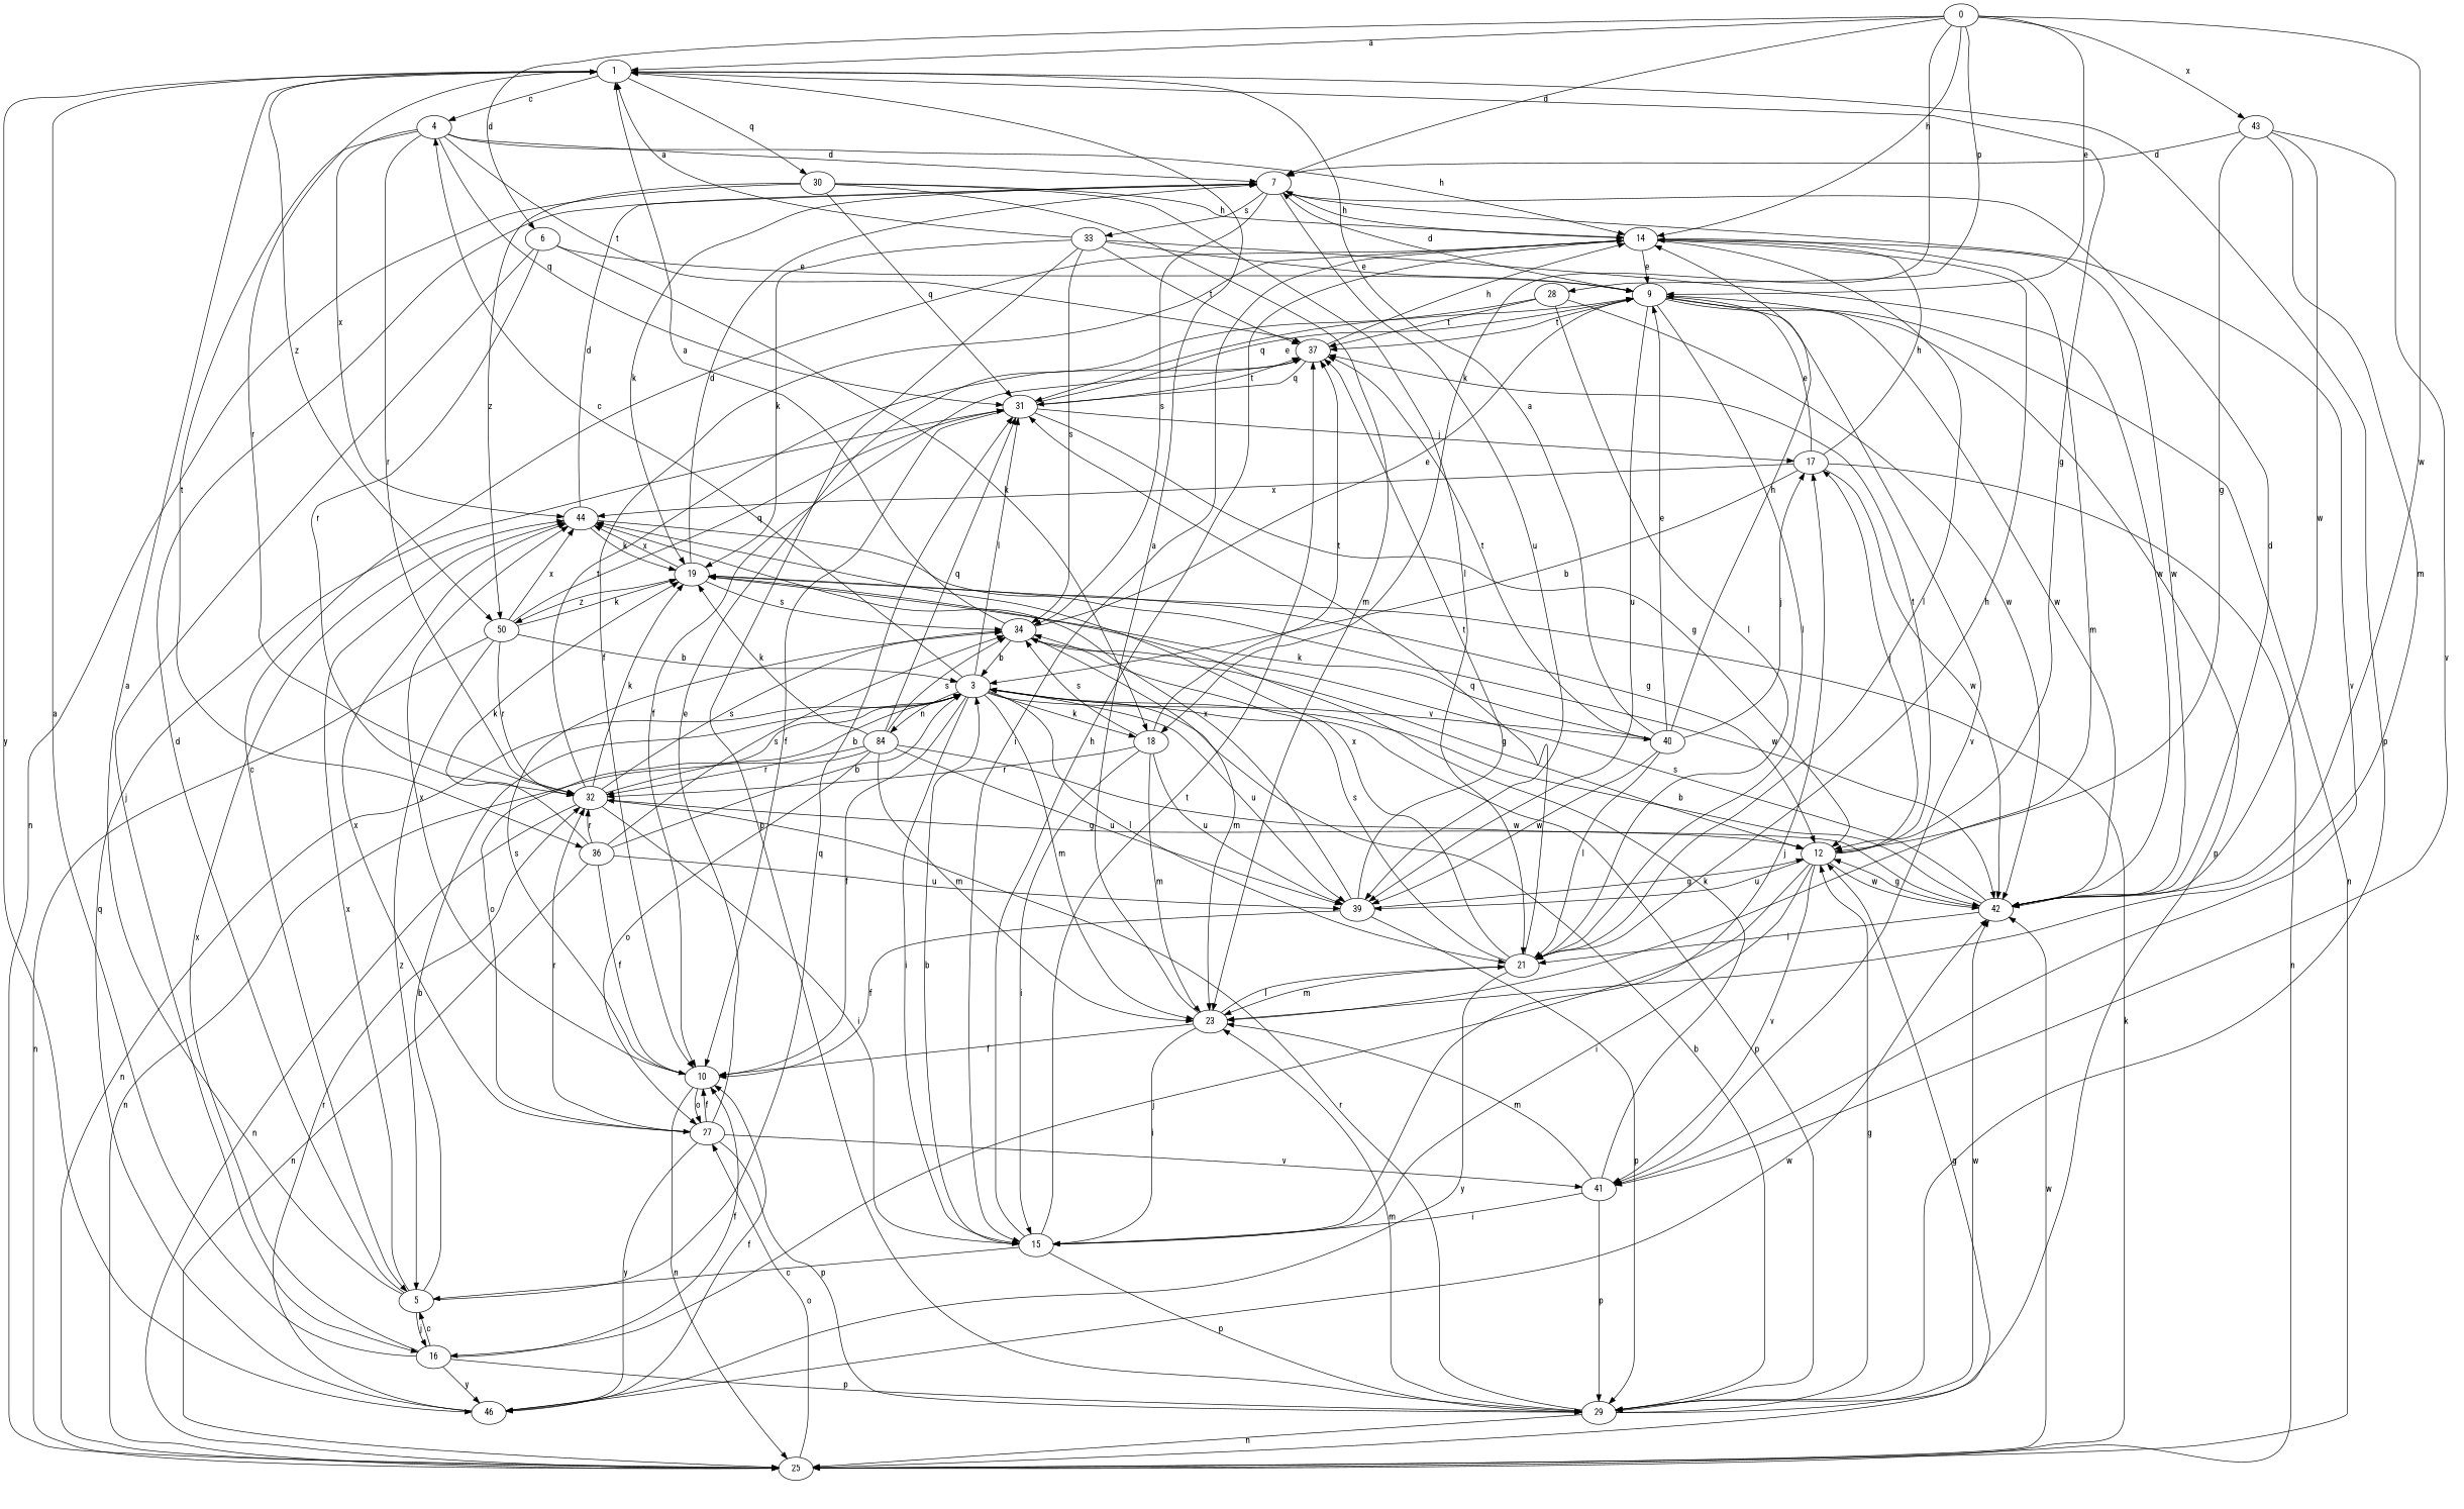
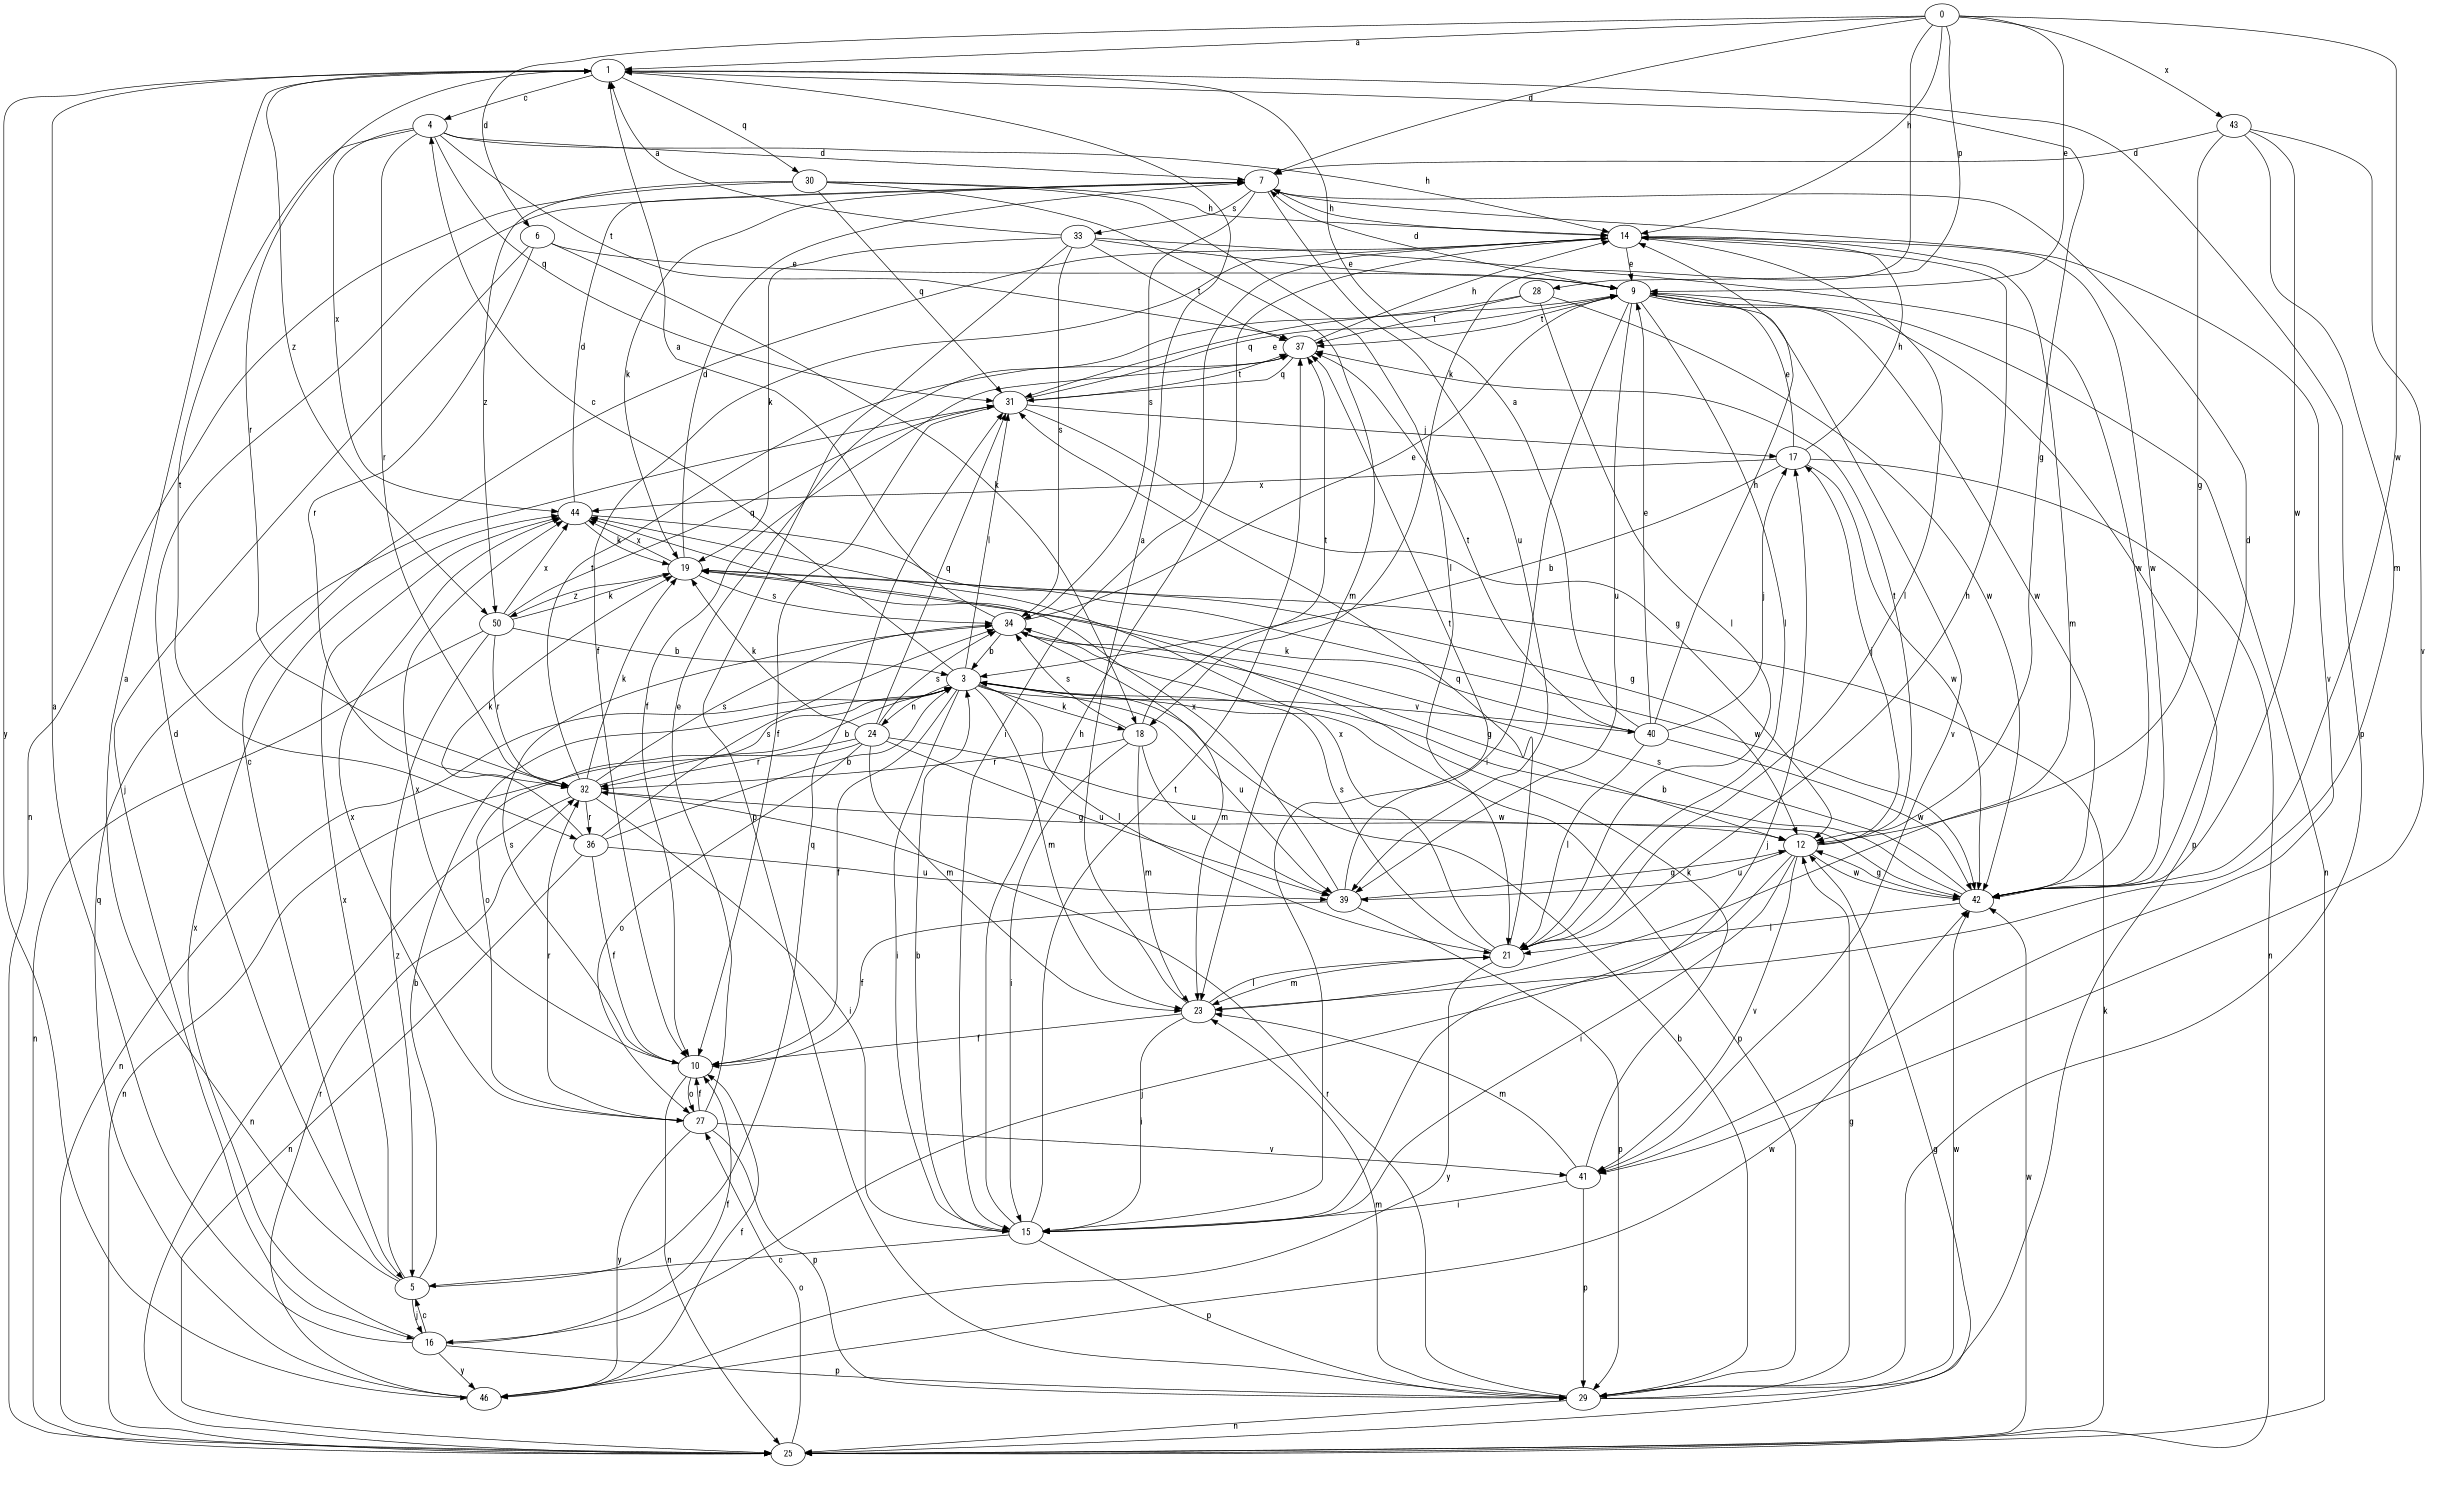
  strict digraph {
    fontname="Roboto Condensed"
    node [fontname="Roboto Condensed"]
    edge [fontname="Roboto Condensed"]
    0
    1
    6
    7
    9
    14
    18
    28
    42
    43
    4
    12
    29
    30
    32
    46
    50
    16
    39
    19
    33
    34
    41
    15
    21
    25
    37
    10
    23
    5
    31
    3
    36
    44
    17
-   24 [label=84]
+   24
    27
    40
    0 -> 1 [label=a]
    0 -> 6 [label=d]
    0 -> 7 [label=d]
    0 -> 9 [label=e]
    0 -> 14 [label=h]
    0 -> 18 [label=k]
    0 -> 28 [label=p]
    0 -> 42 [label=w]
    0 -> 43 [label=x]
    1 -> 4 [label=c]
    1 -> 12 [label=g]
    1 -> 29 [label=p]
    1 -> 30 [label=q]
    1 -> 32 [label=r]
    1 -> 46 [label=y]
    1 -> 50 [label=z]
    6 -> 9 [label=e]
    6 -> 18 [label=k]
    6 -> 32 [label=r]
    6 -> 16 [label=j]
    7 -> 14 [label=h]
    7 -> 39 [label=u]
    7 -> 19 [label=k]
    7 -> 33 [label=s]
    7 -> 34 [label=s]
    7 -> 41 [label=v]
    9 -> 7 [label=d]
    9 -> 42 [label=w]
    9 -> 29 [label=p]
    9 -> 39 [label=u]
    9 -> 41 [label=v]
+   9 -> 15 [label=i]
    9 -> 21 [label=l]
    9 -> 25 [label=n]
    9 -> 37 [label=t]
    14 -> 9 [label=e]
    14 -> 42 [label=w]
    14 -> 15 [label=i]
    14 -> 21 [label=l]
    14 -> 10 [label=f]
    14 -> 23 [label=m]
    14 -> 5 [label=c]
    18 -> 32 [label=r]
    18 -> 39 [label=u]
    18 -> 34 [label=s]
    18 -> 15 [label=i]
    18 -> 37 [label=t]
    18 -> 23 [label=m]
    28 -> 42 [label=w]
    28 -> 21 [label=l]
    28 -> 37 [label=t]
    28 -> 31 [label=q]
    42 -> 7 [label=d]
    42 -> 12 [label=g]
    42 -> 34 [label=s]
    42 -> 21 [label=l]
    42 -> 3 [label=b]
    43 -> 7 [label=d]
    43 -> 42 [label=w]
    43 -> 12 [label=g]
    43 -> 41 [label=v]
    43 -> 23 [label=m]
    4 -> 7 [label=d]
    4 -> 14 [label=h]
    4 -> 32 [label=r]
    4 -> 37 [label=t]
    4 -> 31 [label=q]
    4 -> 36 [label=t]
    4 -> 44 [label=x]
    12 -> 42 [label=w]
    12 -> 16 [label=j]
    12 -> 39 [label=u]
    12 -> 41 [label=v]
    12 -> 15 [label=i]
    12 -> 37 [label=t]
    12 -> 17 [label=j]
    29 -> 42 [label=w]
    29 -> 12 [label=g]
    29 -> 32 [label=r]
    29 -> 25 [label=n]
    29 -> 23 [label=m]
    29 -> 3 [label=b]
    30 -> 14 [label=h]
    30 -> 50 [label=z]
    30 -> 21 [label=l]
    30 -> 25 [label=n]
    30 -> 23 [label=m]
    30 -> 31 [label=q]
    32 -> 12 [label=g]
    32 -> 19 [label=k]
    32 -> 34 [label=s]
    32 -> 15 [label=i]
    32 -> 25 [label=n]
    32 -> 37 [label=t]
    32 -> 3 [label=b]
    46 -> 42 [label=w]
    46 -> 32 [label=r]
    46 -> 10 [label=f]
    46 -> 31 [label=q]
    50 -> 32 [label=r]
    50 -> 19 [label=k]
    50 -> 25 [label=n]
    50 -> 5 [label=z]
    50 -> 31 [label=q]
    50 -> 3 [label=b]
    50 -> 44 [label=x]
    16 -> 1 [label=a]
    16 -> 29 [label=p]
    16 -> 46 [label=y]
    16 -> 10 [label=f]
    16 -> 5 [label=c]
    16 -> 44 [label=x]
    39 -> 12 [label=g]
    39 -> 29 [label=p]
    39 -> 37 [label=t]
    39 -> 10 [label=f]
    39 -> 44 [label=x]
    19 -> 7 [label=d]
    19 -> 42 [label=w]
    19 -> 50 [label=z]
    19 -> 34 [label=s]
    19 -> 44 [label=x]
    33 -> 1 [label=a]
    33 -> 9 [label=e]
    33 -> 42 [label=w]
    33 -> 29 [label=p]
    33 -> 19 [label=k]
    33 -> 34 [label=s]
    33 -> 37 [label=t]
    34 -> 1 [label=a]
    34 -> 9 [label=e]
    34 -> 12 [label=g]
    34 -> 23 [label=m]
    34 -> 3 [label=b]
    41 -> 29 [label=p]
    41 -> 19 [label=k]
    41 -> 15 [label=i]
    41 -> 23 [label=m]
    15 -> 14 [label=h]
    15 -> 29 [label=p]
    15 -> 37 [label=t]
    15 -> 5 [label=c]
    15 -> 3 [label=b]
    15 -> 17 [label=j]
    21 -> 14 [label=h]
    21 -> 46 [label=y]
    21 -> 34 [label=s]
    21 -> 23 [label=m]
    21 -> 31 [label=q]
    21 -> 44 [label=x]
    25 -> 42 [label=w]
    25 -> 12 [label=g]
    25 -> 19 [label=k]
    25 -> 27 [label=o]
    37 -> 14 [label=h]
    37 -> 10 [label=f]
    37 -> 31 [label=q]
    10 -> 34 [label=s]
    10 -> 25 [label=n]
    10 -> 44 [label=x]
    10 -> 27 [label=o]
    23 -> 1 [label=a]
    23 -> 15 [label=i]
    23 -> 21 [label=l]
    23 -> 10 [label=f]
    5 -> 1 [label=a]
    5 -> 7 [label=d]
    5 -> 16 [label=j]
    5 -> 31 [label=q]
    5 -> 3 [label=b]
    5 -> 44 [label=x]
    31 -> 9 [label=e]
    31 -> 12 [label=g]
    31 -> 37 [label=t]
    31 -> 10 [label=f]
    31 -> 17 [label=j]
    3 -> 18 [label=k]
    3 -> 4 [label=c]
    3 -> 29 [label=p]
    3 -> 39 [label=u]
    3 -> 15 [label=i]
    3 -> 21 [label=l]
    3 -> 25 [label=n]
    3 -> 10 [label=f]
    3 -> 23 [label=m]
    3 -> 31 [label=l]
    3 -> 24 [label=n]
    3 -> 27 [label=o]
    3 -> 40 [label=v]
-   36 -> 32 [label=r]
+   32 -> 36 [label=r]
    36 -> 39 [label=u]
    36 -> 19 [label=k]
    36 -> 34 [label=s]
    36 -> 25 [label=n]
    36 -> 10 [label=f]
    36 -> 3 [label=b]
    44 -> 7 [label=d]
    44 -> 12 [label=g]
    44 -> 19 [label=k]
    17 -> 9 [label=e]
    17 -> 14 [label=h]
    17 -> 42 [label=w]
    17 -> 25 [label=n]
    17 -> 3 [label=b]
    17 -> 44 [label=x]
    24 -> 42 [label=w]
    24 -> 32 [label=r]
    24 -> 39 [label=u]
    24 -> 19 [label=k]
    24 -> 34 [label=s]
    24 -> 25 [label=n]
    24 -> 23 [label=m]
    24 -> 31 [label=q]
    24 -> 27 [label=o]
    27 -> 9 [label=e]
    27 -> 29 [label=p]
    27 -> 32 [label=r]
    27 -> 46 [label=y]
    27 -> 41 [label=v]
    27 -> 10 [label=f]
    27 -> 44 [label=x]
    40 -> 1 [label=a]
    40 -> 9 [label=e]
    40 -> 14 [label=h]
-   40 -> 39 [label=w]
+   40 -> 42 [label=w]
    40 -> 19 [label=k]
    40 -> 21 [label=l]
    40 -> 37 [label=t]
    40 -> 17 [label=j]
  }
